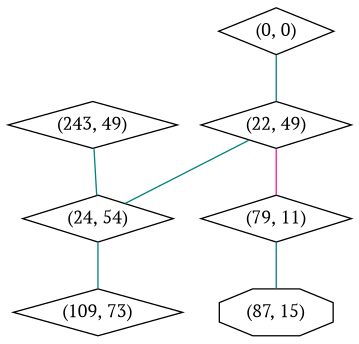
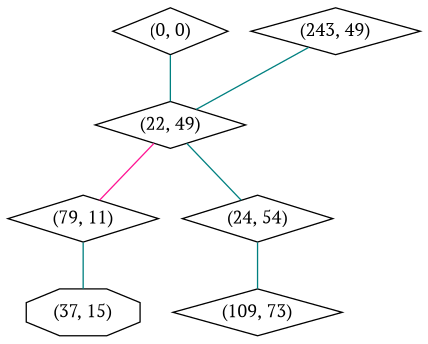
  graph {
    fontname="PT Serif"
    node [fontname="PT Serif" shape=diamond]
    edge [color=teal fontname="PT Serif" weight=1]
    n1 [label="(22, 49)"]
    "(0, 0)"
    "(79, 11)"
    "(24, 54)"
    "(243, 49)"
-   "(87, 15)" [shape=octagon]
+   "(87, 15)" [shape=octagon label="(37, 15)"]
    "(109, 73)"
    n1 -- "(79, 11)" [color=deeppink]
    n1 -- "(24, 54)"
    "(0, 0)" -- n1 [weight=4]
    "(79, 11)" -- "(87, 15)"
    "(24, 54)" -- "(109, 73)" [weight=2]
-   "(243, 49)" -- "(24, 54)"
+   "(243, 49)" -- n1
  }
